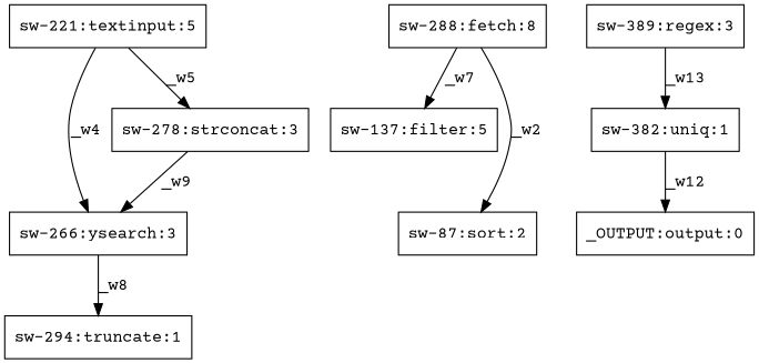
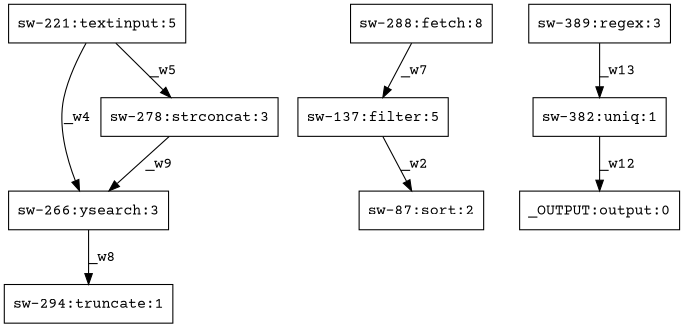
  digraph {
    fontname="Courier Prime"
    node [fontname="Courier Prime" shape=box]
    edge [fontname="Courier Prime"]
    n1 [label="sw-294:truncate:1"]
    n2 [label="sw-137:filter:5"]
    n3 [label="sw-87:sort:2"]
    n4 [label="_OUTPUT:output:0"]
    n5 [label="sw-389:regex:3"]
    n6 [label="sw-382:uniq:1"]
    n7 [label="sw-266:ysearch:3"]
    n8 [label="sw-278:strconcat:3"]
    n9 [label="sw-288:fetch:8"]
    n10 [label="sw-221:textinput:5"]
-   n9 -> n3 [label=_w2]
+   n2 -> n3 [label=_w2]
    n5 -> n6 [label=_w13]
    n6 -> n4 [label=_w12]
    n7 -> n1 [label=_w8]
    n8 -> n7 [label=_w9]
    n9 -> n2 [label=_w7]
    n10 -> n7 [label=_w4]
    n10 -> n8 [label=_w5]
  }
